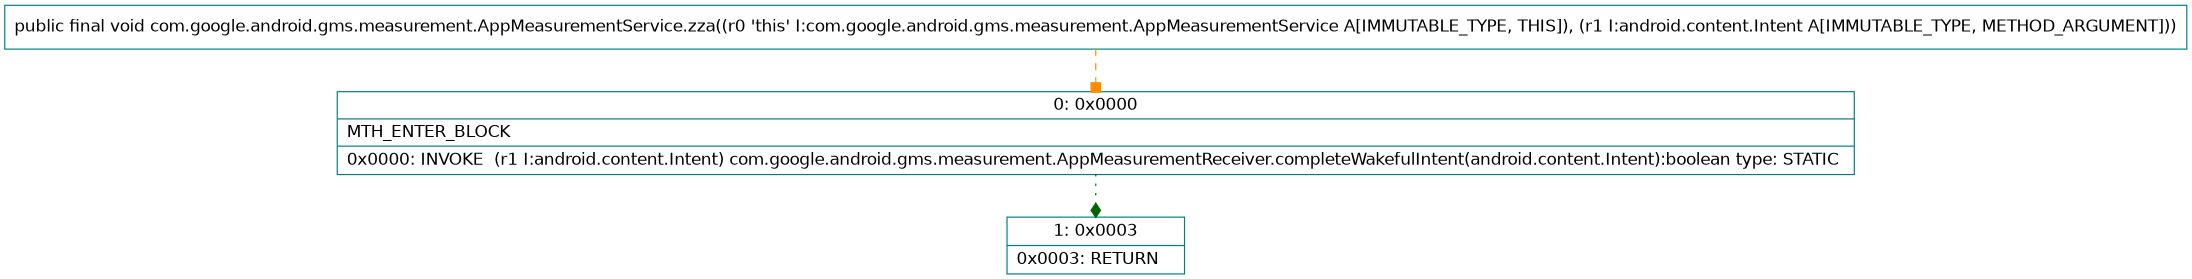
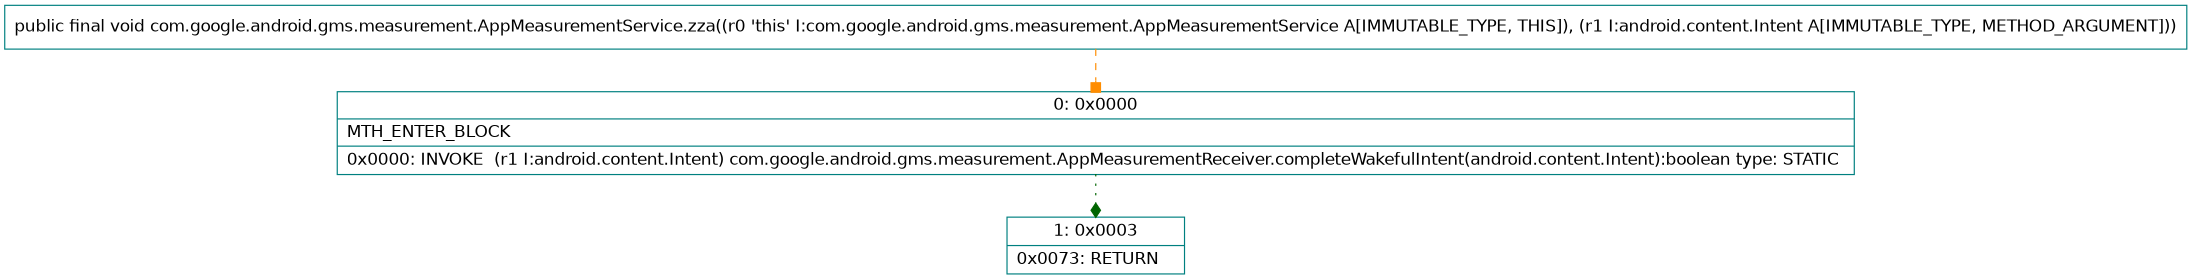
  digraph {
    fontname="DejaVu Sans"
    node [shape=record color=teal fontname="DejaVu Sans"]
    edge [fontname="DejaVu Sans"]
    n1 [label="{0\:\ 0x0000|MTH_ENTER_BLOCK\l|0x0000: INVOKE  (r1 I:android.content.Intent) com.google.android.gms.measurement.AppMeasurementReceiver.completeWakefulIntent(android.content.Intent):boolean type: STATIC \l}"]
-   n2 [label="{1\:\ 0x0003|0x0003: RETURN   \l}"]
+   n2 [label="{1\:\ 0x0003|0x0073: RETURN   \l}"]
    n3 [label="{public final void com.google.android.gms.measurement.AppMeasurementService.zza((r0 'this' I:com.google.android.gms.measurement.AppMeasurementService A[IMMUTABLE_TYPE, THIS]), (r1 I:android.content.Intent A[IMMUTABLE_TYPE, METHOD_ARGUMENT])) }"]
    n1 -> n2 [color=darkgreen style=dotted arrowhead=diamond]
    n3 -> n1 [color=darkorange style=dashed arrowhead=box]
  }
